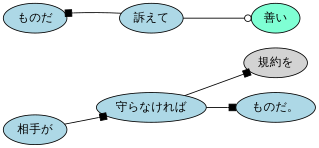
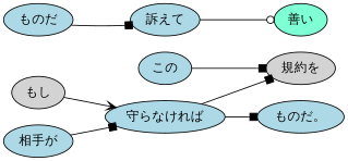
  digraph {
    rankdir=LR
    node [fillcolor=lightblue style=filled]
    edge [arrowhead=box]
+   n1 [fillcolor=lightgrey label="もし"]
    n2 [label="守らなければ"]
    n3 [fillcolor=lightgrey label="規約を"]
    n4 [label="ものだ。"]
    n5 [label="相手が"]
+   n6 [label="この"]
    n7 [label="ものだ"]
    n8 [label="訴えて"]
    n9 [fillcolor=aquamarine label="善い"]
+   n1 -> n2 [arrowhead=vee]
    n2 -> n3
    n2 -> n4
    n5 -> n2
-   n8 -> n7
+   n6 -> n3
+   n7 -> n8
    n8 -> n9 [arrowhead=odot]
  }
